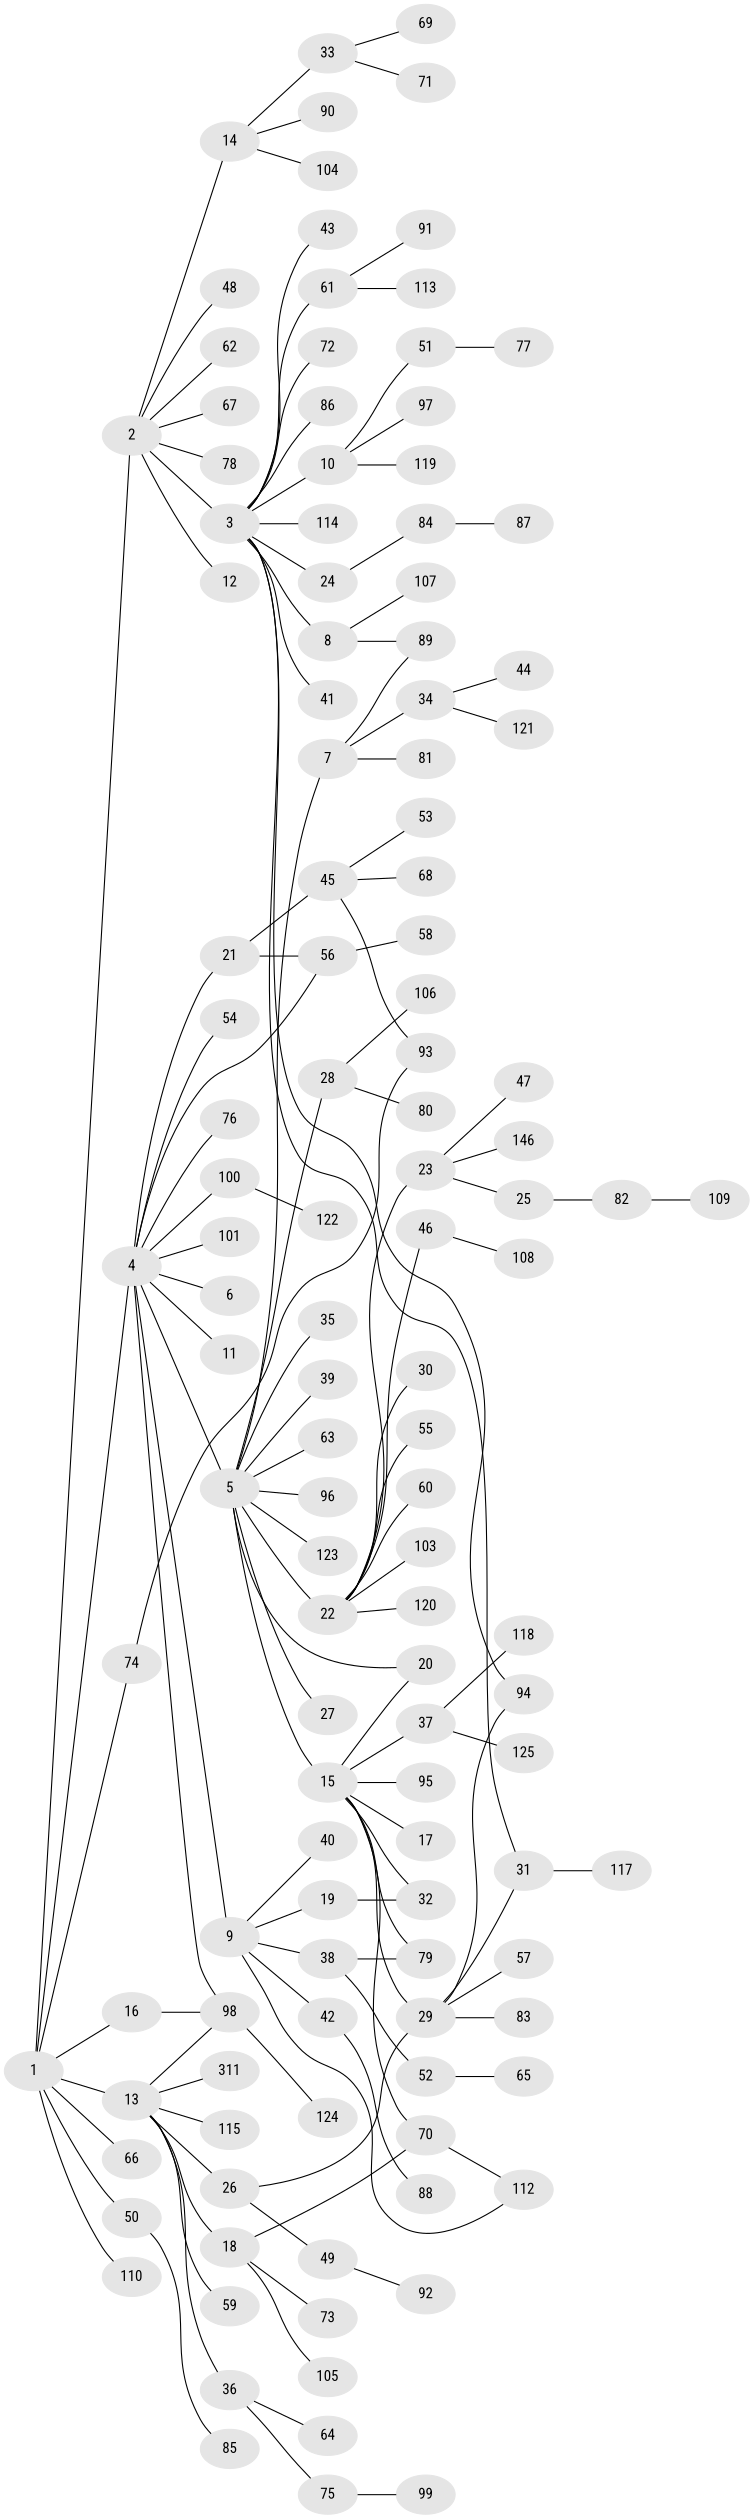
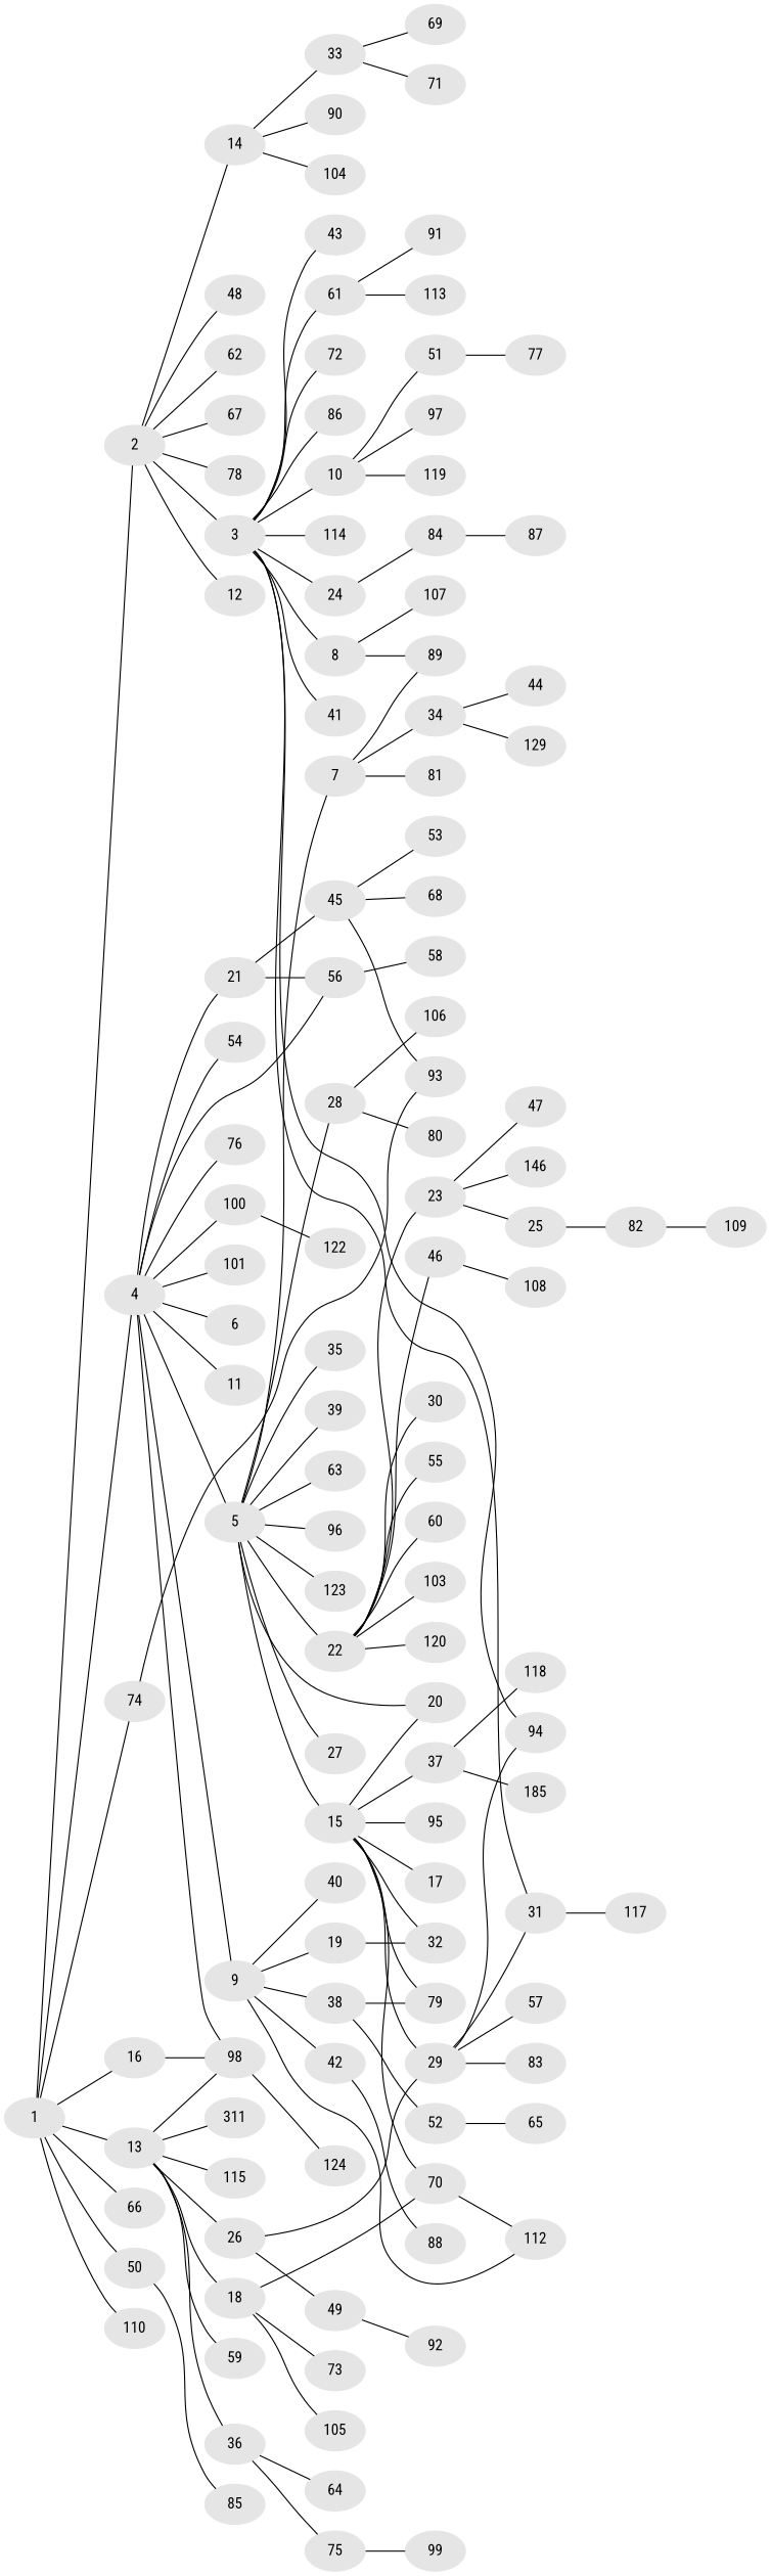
  graph {
    fontname="Roboto Condensed"
    rankdir=LR
    node [color=gray90 fontname="Roboto Condensed" style=filled]
    edge [fontname="Roboto Condensed"]
    1
    2
    4
    13
    16
    50
    66
    74
    110
    3
    12
    14
    48
    62
    67
    78
    5
    6
    9
    11
    21
    54
    56
    76
    98
    100
    101
    18
    26
    36
    59
    n32 [label=311]
    115
    85
    93
    8
    10
    24
    31
    41
    43
    61
    72
    86
    94
    114
    33
    90
    104
    89
    107
    51
    97
    119
    84
    117
    91
    113
    7
    15
    20
    22
    27
    28
    35
    39
    63
    96
    123
    19
    38
    40
    42
    112
    45
    58
    124
    122
    34
    81
    17
    29
    32
    37
    70
    79
    95
    23
    30
    46
    55
    60
    103
    120
    80
    106
    44
-   121
+   121 [label=129]
    52
    88
    77
    73
    105
    49
    64
    75
    69
    71
    57
    83
    118
-   125
+   125 [label=185]
    53
    68
    25
    47
    n117 [label=146]
    108
    82
    87
    109
    92
    99
    65
    1 -- 2
    1 -- 4
    1 -- 13
    1 -- 16
    1 -- 50
    1 -- 66
    1 -- 74
    1 -- 110
    2 -- 3
    2 -- 12
    2 -- 14
    2 -- 48
    2 -- 62
    2 -- 67
    2 -- 78
    4 -- 5
    4 -- 6
    4 -- 9
    4 -- 11
    4 -- 21
    4 -- 54
    4 -- 56
    4 -- 76
    4 -- 98
    4 -- 100
    4 -- 101
    13 -- 98
    13 -- 18
    13 -- 26
    13 -- 36
    13 -- 59
    13 -- n32
    13 -- 115
    16 -- 98
    50 -- 85
    74 -- 93
    3 -- 8
    3 -- 10
    3 -- 24
    3 -- 31
    3 -- 41
    3 -- 43
    3 -- 61
    3 -- 72
    3 -- 86
    3 -- 94
    3 -- 114
    14 -- 33
    14 -- 90
    14 -- 104
    5 -- 7
    5 -- 15
    5 -- 20
    5 -- 22
    5 -- 27
    5 -- 28
    5 -- 35
    5 -- 39
    5 -- 63
    5 -- 96
    5 -- 123
    9 -- 19
    9 -- 38
    9 -- 40
    9 -- 42
    9 -- 112
    21 -- 56
    21 -- 45
    56 -- 58
    98 -- 124
    100 -- 122
    18 -- 70
    18 -- 73
    18 -- 105
    26 -- 29
    26 -- 49
    36 -- 64
    36 -- 75
    8 -- 89
    8 -- 107
    10 -- 51
    10 -- 97
    10 -- 119
    24 -- 84
    31 -- 117
    61 -- 91
    61 -- 113
    33 -- 69
    33 -- 71
    51 -- 77
    84 -- 87
    7 -- 89
    7 -- 34
    7 -- 81
    15 -- 20
    15 -- 17
    15 -- 29
    15 -- 32
    15 -- 37
    15 -- 70
    15 -- 79
    15 -- 95
    22 -- 23
    22 -- 30
    22 -- 46
    22 -- 55
    22 -- 60
    22 -- 103
    22 -- 120
    28 -- 80
    28 -- 106
    19 -- 32
    38 -- 79
    38 -- 52
    42 -- 88
    45 -- 93
    45 -- 53
    45 -- 68
    34 -- 44
    34 -- 121
    29 -- 31
    29 -- 94
    29 -- 57
    29 -- 83
    37 -- 118
    37 -- 125
    70 -- 112
    23 -- 25
    23 -- 47
    23 -- n117
    46 -- 108
    52 -- 65
    49 -- 92
    75 -- 99
    25 -- 82
    82 -- 109
  }
